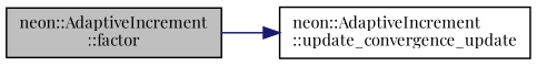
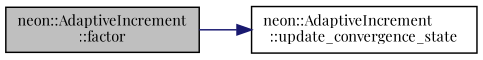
  digraph {
    rankdir=LR
    fontname="Playfair Display"
    node [color=black fontname="Playfair Display" fontsize=10 shape=record style=filled]
    n1 [fillcolor=grey75 fontcolor=black height=0.2 label="neon::AdaptiveIncrement\l::factor" width=0.4]
-   n2 [fillcolor=white height=0.2 label="neon::AdaptiveIncrement\l::update_convergence_update" width=0.4]
+   n2 [fillcolor=white height=0.2 label="neon::AdaptiveIncrement\l::update_convergence_state" width=0.4]
    n1 -> n2 [color=midnightblue fontname="Playfair Display" fontsize=10 labelfontname=Helvetica labelfontsize=10 style=solid]
  }
